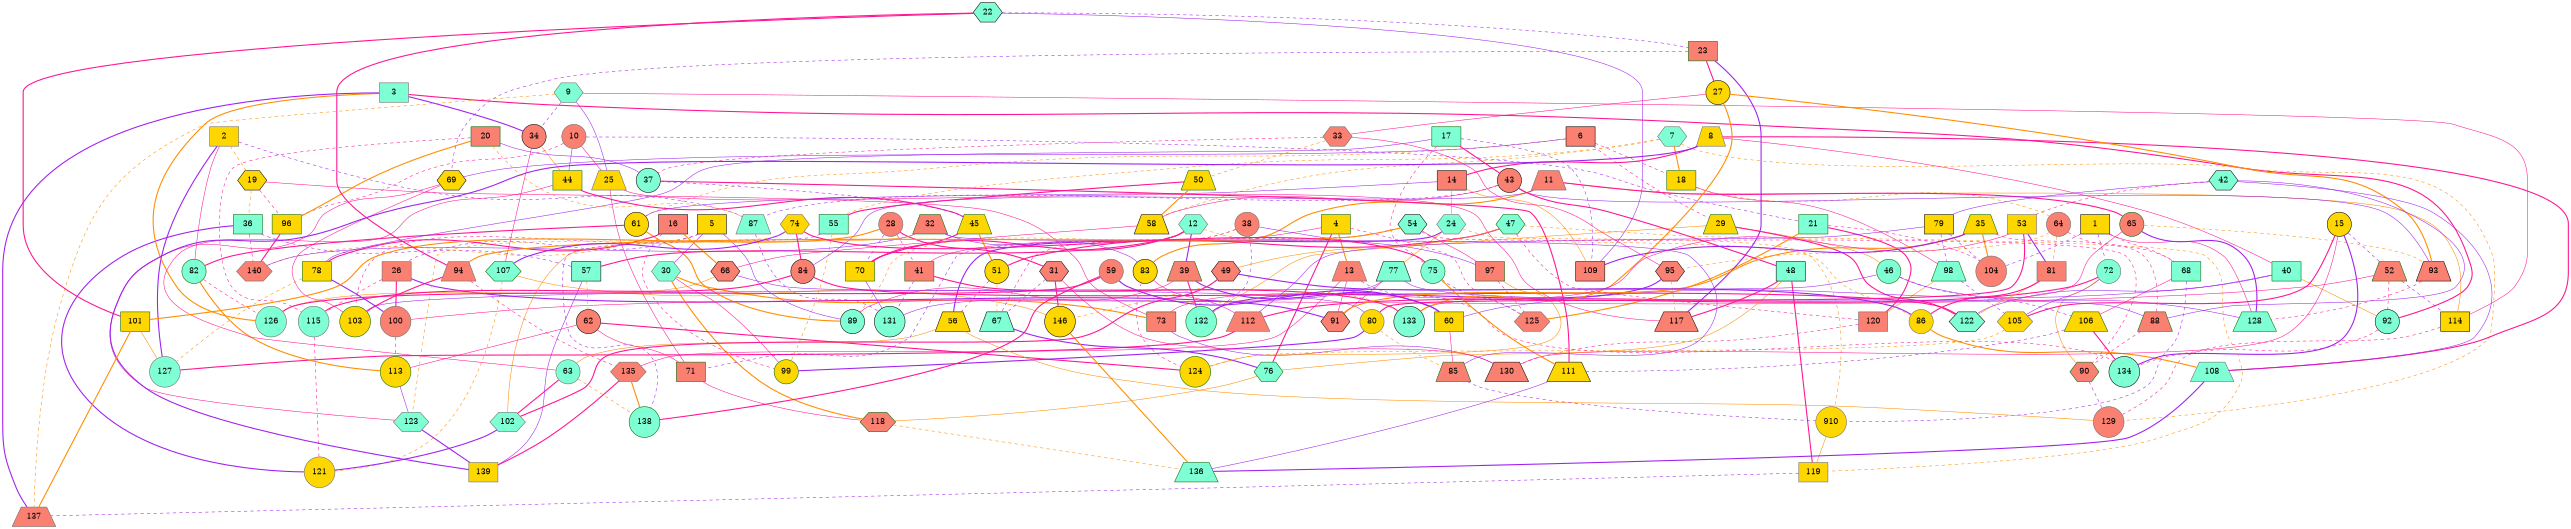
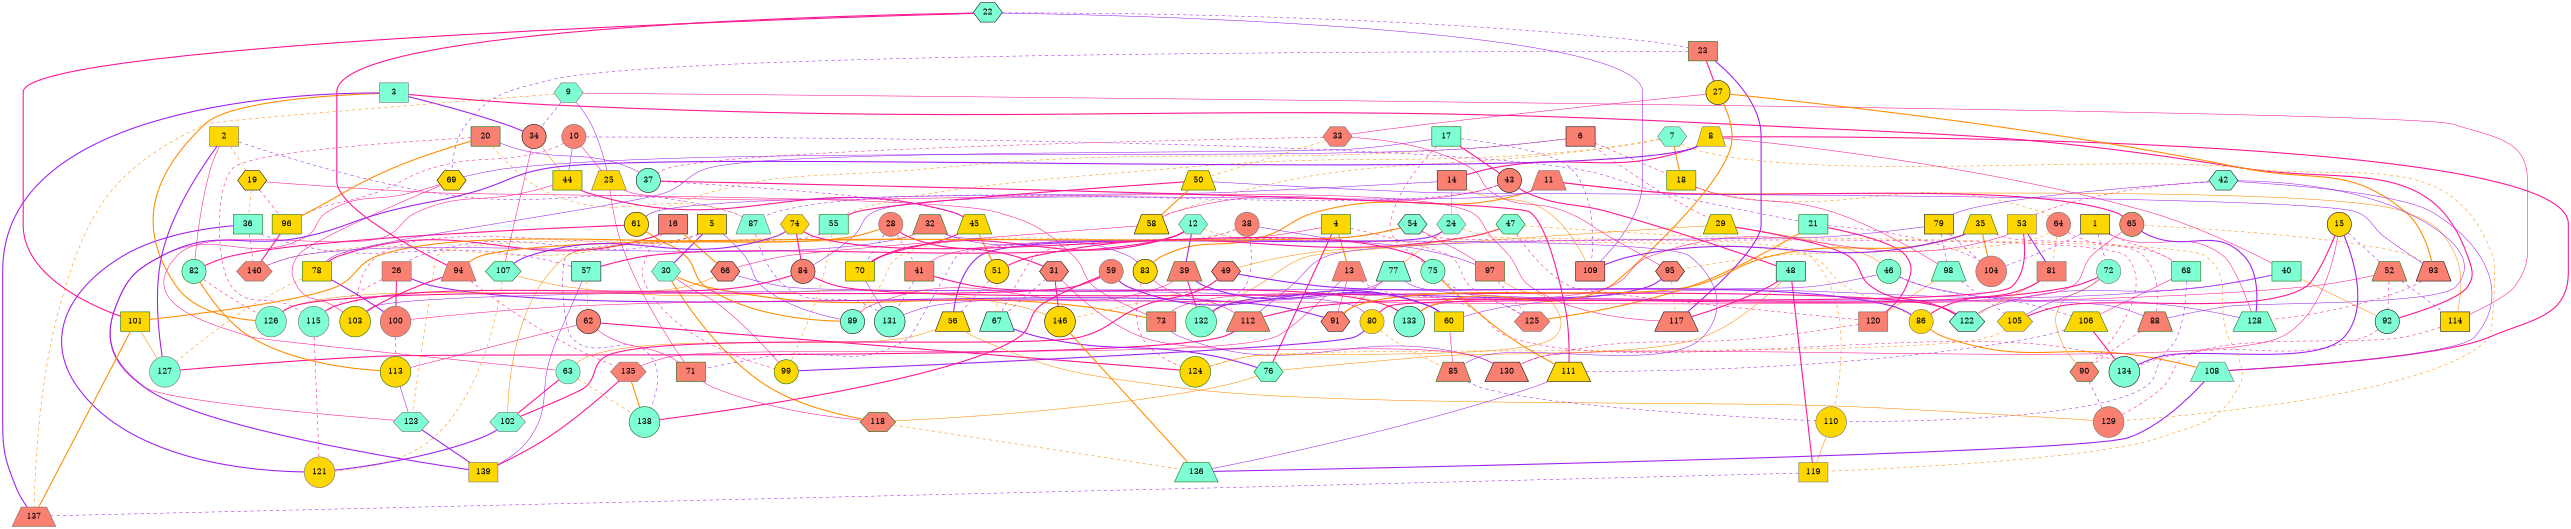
  graph {
    node [color=darkgreen fillcolor=salmon shape=circle style=filled]
    edge [color=deeppink style=dashed]
    1 [color=black fillcolor=gold shape=box]
    68 [fillcolor=aquamarine shape=box]
    72 [color=gray40 fillcolor=aquamarine]
    104 [color=gray40]
    128 [fillcolor=aquamarine shape=trapezium]
-   110 [color=gray40 fillcolor=gold label=910]
+   110 [color=gray40 fillcolor=gold]
    106 [fillcolor=gold shape=trapezium]
    105 [color=gray40 fillcolor=gold shape=hexagon]
    90 [shape=hexagon]
-   112 [color=gray40 shape=trapezium]
+   112 [shape=trapezium]
    2 [color=gray40 fillcolor=gold shape=box]
    19 [color=black fillcolor=gold shape=hexagon]
    82 [fillcolor=aquamarine]
    87 [color=gray40 fillcolor=aquamarine shape=trapezium]
    127 [color=gray40 fillcolor=aquamarine]
    96 [fillcolor=gold shape=box]
    36 [fillcolor=aquamarine shape=box]
    73 [shape=box]
    126 [color=gray40 fillcolor=aquamarine]
    113 [fillcolor=gold]
    131 [color=black fillcolor=aquamarine]
    3 [color=gray40 fillcolor=aquamarine shape=box]
    34 [color=black]
    92 [color=black fillcolor=aquamarine]
    137 [color=gray40 shape=trapezium]
    44 [fillcolor=gold shape=box]
    107 [fillcolor=aquamarine shape=hexagon]
    134 [color=black fillcolor=aquamarine]
    4 [fillcolor=gold shape=box]
    13 [color=gray40 shape=trapezium]
    41 [shape=box]
    76 [fillcolor=aquamarine shape=hexagon]
    125 [color=gray40 shape=hexagon]
    91 [color=black shape=hexagon]
    135 [color=gray40 shape=hexagon]
    133 [color=black fillcolor=aquamarine]
    118 [shape=hexagon]
    5 [color=black fillcolor=gold shape=box]
    26 [color=gray40 shape=box]
    30 [color=gray40 fillcolor=aquamarine shape=hexagon]
    89 [color=black fillcolor=aquamarine]
    103 [fillcolor=gold]
    115 [color=gray40 fillcolor=aquamarine]
    100 [color=gray40]
    99 [fillcolor=gold]
    6 [color=black shape=box]
    18 [fillcolor=gold shape=box]
    29 [fillcolor=gold shape=trapezium]
    61 [color=black fillcolor=gold]
    69 [color=black fillcolor=gold shape=hexagon]
    64 [color=gray40]
    98 [fillcolor=aquamarine shape=trapezium]
    46 [fillcolor=aquamarine]
    122 [color=black fillcolor=aquamarine shape=hexagon]
    132 [fillcolor=aquamarine]
    123 [color=gray40 fillcolor=aquamarine shape=hexagon]
    7 [color=gray40 fillcolor=aquamarine shape=hexagon]
    55 [fillcolor=aquamarine shape=box]
    58 [color=black fillcolor=gold shape=trapezium]
    129 [color=gray40]
    138 [fillcolor=aquamarine]
    66 [color=black shape=hexagon]
    8 [color=gray40 fillcolor=gold shape=trapezium]
    14 [color=black shape=box]
    40 [fillcolor=aquamarine shape=box]
    108 [color=gray40 fillcolor=aquamarine shape=trapezium]
    139 [color=gray40 fillcolor=gold shape=box]
    24 [color=gray40 fillcolor=aquamarine shape=hexagon]
    109 [color=black shape=box]
    60 [fillcolor=gold shape=box]
    136 [fillcolor=aquamarine shape=trapezium]
    9 [color=gray40 fillcolor=aquamarine shape=hexagon]
    25 [color=gray40 fillcolor=gold shape=trapezium]
    114 [color=black fillcolor=gold shape=box]
    117 [color=black shape=trapezium]
    71 [shape=box]
    10 [color=gray40]
    21 [fillcolor=aquamarine shape=box]
    120 [color=gray40 shape=box]
    45 [fillcolor=gold shape=trapezium]
    63 [color=gray40 fillcolor=aquamarine]
    140 [color=gray40 shape=hexagon]
    11 [color=gray40 shape=trapezium]
    65
    83 [color=black fillcolor=gold]
    84 [color=black]
    93 [color=black shape=trapezium]
    124 [fillcolor=gold]
    12 [color=gray40 fillcolor=aquamarine shape=hexagon]
    39 [shape=trapezium]
    57 [color=black fillcolor=aquamarine shape=box]
    70 [fillcolor=gold shape=box]
    86 [color=gray40 fillcolor=gold]
    62 [color=black]
    56 [color=black fillcolor=gold shape=trapezium]
    77 [color=black fillcolor=aquamarine shape=trapezium]
    15 [color=black fillcolor=gold]
    52 [shape=trapezium]
    130 [color=black shape=trapezium]
    16 [color=black shape=box]
    78 [fillcolor=gold shape=box]
    80 [color=gray40 fillcolor=gold]
    17 [fillcolor=aquamarine shape=box]
    43 [color=black]
    75 [fillcolor=aquamarine]
    48 [color=black fillcolor=aquamarine shape=box]
    111 [color=black fillcolor=gold shape=trapezium]
    95 [color=black shape=hexagon]
    81 [color=gray40 shape=box]
    121 [color=gray40 fillcolor=gold]
    20 [shape=box]
    37 [color=black fillcolor=aquamarine]
    22 [color=black fillcolor=aquamarine shape=hexagon]
    23 [shape=box]
    94 [color=gray40 shape=trapezium]
    101 [fillcolor=gold shape=box]
    27 [color=black fillcolor=gold]
    33 [color=gray40 shape=hexagon]
    88 [shape=trapezium]
    119 [color=gray40 fillcolor=gold shape=box]
    50 [fillcolor=gold shape=trapezium]
    28 [color=gray40]
    31 [color=black shape=hexagon]
    67 [color=black fillcolor=aquamarine shape=trapezium]
    n125 [color=black fillcolor=gold label=146]
    32 [shape=trapezium]
    85 [shape=trapezium]
    102 [color=gray40 fillcolor=aquamarine shape=hexagon]
    35 [fillcolor=gold shape=trapezium]
    51 [color=black fillcolor=gold]
    38 [color=gray40]
    97 [shape=box]
    42 [color=black fillcolor=aquamarine shape=hexagon]
    53 [color=gray40 fillcolor=gold shape=box]
    79 [color=black fillcolor=gold shape=box]
    47 [fillcolor=aquamarine shape=hexagon]
    49 [color=black shape=hexagon]
    54 [color=black fillcolor=aquamarine shape=hexagon]
    59 [color=gray40]
    74 [color=gray40 fillcolor=gold shape=hexagon]
    1 -- 68
    1 -- 72 [color=purple]
    1 -- 104 [color=purple]
    1 -- 128 [style=solid]
    68 -- 110 [color=purple]
    68 -- 106 [style=solid]
    72 -- 105 [color=purple style=solid]
    72 -- 90 [color=darkorange style=solid]
    72 -- 112 [style=bold]
    110 -- 119 [color=darkorange style=solid]
    106 -- 134 [style=bold]
    106 -- 111 [color=purple]
    105 -- 124 [color=darkorange]
    90 -- 129 [color=purple]
    112 -- 127 [style=bold]
    2 -- 19 [color=darkorange]
    2 -- 82 [style=solid]
    2 -- 87 [color=purple]
    2 -- 127 [color=purple style=bold]
    19 -- 96
    19 -- 36 [color=darkorange]
    19 -- 73 [style=solid]
    82 -- 126
    82 -- 113 [color=darkorange style=bold]
    87 -- 131 [color=purple]
    96 -- 140 [style=bold]
    36 -- 140
    36 -- 57 [color=purple]
    36 -- 121 [color=purple style=bold]
    73 -- 130 [color=purple style=solid]
    113 -- 123 [color=purple style=solid]
    3 -- 126 [color=darkorange style=bold]
    3 -- 34 [color=purple style=bold]
    3 -- 92 [style=bold]
    3 -- 137 [color=purple style=bold]
    34 -- 44 [color=darkorange style=solid]
    34 -- 107 [style=solid]
    92 -- 134
    44 -- 45 [style=bold]
    44 -- 63 [style=solid]
    107 -- 121 [color=darkorange]
    107 -- n125 [color=darkorange style=solid]
    4 -- 13 [color=darkorange style=bold]
    4 -- 41 [style=solid]
    4 -- 76 [style=bold]
    4 -- 125
    13 -- 134
    13 -- 91 [style=solid]
    13 -- 135 [style=solid]
    41 -- 131 [color=purple]
    41 -- 133 [style=bold]
    76 -- 118 [color=darkorange style=solid]
    135 -- 138 [color=darkorange style=bold]
    135 -- 139 [style=bold]
    118 -- 136 [color=darkorange]
    5 -- 26 [color=purple]
-   5 -- 30 [color=purple style=solid]
+   5 -- 30 [color=purple style=bold]
    5 -- 89 [color=purple style=solid]
    5 -- 103
    26 -- 91 [color=purple style=bold]
    26 -- 115
    26 -- 100 [style=bold]
    30 -- 73 [color=darkorange style=bold]
    30 -- 118 [color=darkorange style=bold]
    30 -- 99 [style=solid]
    115 -- 121
    100 -- 113 [color=purple]
    6 -- 18
    6 -- 29
    6 -- 61 [color=darkorange]
    6 -- 69 [color=purple style=solid]
    18 -- 64 [color=darkorange]
    18 -- 98 [style=solid]
    29 -- 46 [color=darkorange style=solid]
    29 -- 122 [style=bold]
    29 -- 132 [color=darkorange style=solid]
    61 -- 82 [style=bold]
    61 -- 89 [color=darkorange style=bold]
    69 -- 103 [style=solid]
    69 -- 123 [style=solid]
    64 -- 68
    64 -- 95 [color=darkorange]
    64 -- 81 [color=darkorange]
    98 -- 105 [color=purple]
    98 -- 120 [color=darkorange style=solid]
    46 -- 128 [color=purple style=solid]
    46 -- 106 [color=purple]
    46 -- 103 [color=purple style=solid]
    123 -- 139 [color=purple style=bold]
    7 -- 18 [color=darkorange style=bold]
    7 -- 55 [color=darkorange]
    7 -- 58 [color=darkorange]
    7 -- 129 [color=darkorange]
    55 -- 99 [color=darkorange]
    55 -- 138 [color=purple]
    58 -- 66 [style=solid]
    66 -- 126 [color=darkorange style=solid]
    66 -- 80 [color=purple style=solid]
    8 -- 14 [style=bold]
    8 -- 40 [style=solid]
    8 -- 108 [style=bold]
    8 -- 139 [color=purple style=bold]
    14 -- 61 [color=purple style=solid]
    14 -- 24 [color=darkorange style=solid]
    14 -- 109 [color=darkorange style=solid]
    40 -- 92 [color=darkorange style=solid]
    40 -- 122 [color=purple style=solid]
    40 -- 60 [color=purple style=solid]
    108 -- 136 [color=purple style=bold]
    24 -- 110 [color=darkorange]
    24 -- 56 [color=purple style=bold]
    24 -- 77 [color=darkorange style=solid]
    60 -- 85 [style=solid]
    9 -- 34 [color=purple]
    9 -- 137 [color=darkorange]
    9 -- 25 [color=purple style=solid]
    9 -- 114 [style=solid]
    25 -- 117 [style=solid]
    25 -- 71 [style=solid]
    114 -- 129
    71 -- 118 [style=solid]
    10 -- 96
    10 -- 44 [color=purple style=solid]
    10 -- 25 [style=solid]
    10 -- 21 [color=purple]
    21 -- 104
    21 -- 125 [color=darkorange style=bold]
    21 -- 120 [style=bold]
    120 -- 130
    45 -- 70 [style=bold]
    45 -- 51 [color=darkorange style=bold]
    63 -- 138 [color=darkorange]
    63 -- 102 [style=bold]
    11 -- 114 [color=darkorange style=solid]
    11 -- 65 [style=bold]
    11 -- 83 [color=darkorange style=bold]
    11 -- 84 [color=purple style=solid]
    65 -- 128 [color=purple style=bold]
    65 -- 133 [style=solid]
    65 -- 93 [color=darkorange]
    83 -- 112 [style=solid]
    83 -- 124
    84 -- 115 [style=bold]
    84 -- 122 [style=bold]
    93 -- 128
    12 -- 39 [color=purple style=bold]
    12 -- 57 [style=bold]
    12 -- 70 [style=bold]
    12 -- 86 [color=darkorange]
    39 -- 89 [style=solid]
    39 -- 132 [style=bold]
    39 -- 60 [color=purple style=bold]
    57 -- 139 [color=purple style=solid]
    57 -- 62 [color=darkorange]
    70 -- 131 [color=purple style=solid]
    86 -- 108 [color=darkorange style=bold]
    62 -- 113 [style=solid]
    62 -- 71 [style=solid]
    62 -- 124 [style=bold]
    56 -- 129 [color=darkorange style=solid]
    56 -- 63 [color=darkorange style=solid]
    77 -- 131 [color=purple style=solid]
    77 -- 91 [style=solid]
    77 -- 88 [color=purple style=solid]
    15 -- 105 [style=bold]
    15 -- 134 [color=purple style=bold]
    15 -- 52 [color=purple]
    15 -- 130 [style=solid]
    52 -- 92
    52 -- 100 [style=solid]
    52 -- 114 [color=purple]
    16 -- 99
    16 -- 66 [color=darkorange style=bold]
    16 -- 140 [color=darkorange]
    16 -- 78 [style=bold]
    78 -- 127 [color=darkorange]
    78 -- 100 [color=purple style=bold]
    80 -- 99 [color=purple style=bold]
    80 -- 85 [color=darkorange]
    17 -- 109 [color=purple]
    17 -- 78 [color=purple style=solid]
    17 -- 43 [style=bold]
    17 -- 75
    43 -- 87 [color=purple]
    43 -- 58 [style=solid]
    43 -- 48 [style=bold]
    75 -- 125 [color=purple]
    75 -- 111 [color=darkorange style=bold]
    48 -- 76 [color=darkorange style=solid]
    48 -- 117 [style=bold]
    48 -- 119 [style=bold]
    111 -- 136 [color=purple style=solid]
    95 -- 132 [color=purple style=bold]
    95 -- 117 [color=darkorange]
    81 -- 122 [color=darkorange style=solid]
    81 -- 86 [style=bold]
    20 -- 87 [color=darkorange]
    20 -- 96 [color=darkorange style=bold]
    20 -- 115
    20 -- 37 [color=purple style=solid]
    37 -- 45 [color=purple]
    37 -- 111 [style=bold]
    22 -- 109 [color=purple style=solid]
    22 -- 23 [color=purple]
    22 -- 94 [style=bold]
    22 -- 101 [style=bold]
    23 -- 69 [color=purple]
    23 -- 117 [color=purple style=bold]
    23 -- 27 [style=bold]
    94 -- 135
    94 -- 103 [style=bold]
    101 -- 127 [color=darkorange style=solid]
    101 -- 137 [color=darkorange style=bold]
    27 -- 133 [color=darkorange style=bold]
    27 -- 93 [color=darkorange style=bold]
    27 -- 33 [style=solid]
    33 -- 95 [style=solid]
    33 -- 37
    33 -- 50 [color=darkorange]
    88 -- 90
    119 -- 137 [color=purple]
    50 -- 55 [style=bold]
    50 -- 58 [color=darkorange style=bold]
-   43 -- 93 [color=purple style=solid]
+   50 -- 93 [color=purple style=solid]
    28 -- 41
    28 -- 70 [color=purple]
    28 -- 101 [color=darkorange style=bold]
    28 -- 31 [style=bold]
    31 -- 130 [style=solid]
    31 -- 67 [color=purple]
    31 -- n125 [style=bold]
    67 -- 76 [color=purple style=bold]
    n125 -- 136 [color=darkorange style=bold]
    32 -- 140 [color=purple style=solid]
    32 -- 83 [color=purple style=solid]
    32 -- 85 [color=purple style=solid]
    32 -- 102 [color=darkorange style=solid]
    85 -- 110 [color=purple]
    102 -- 121 [color=purple style=bold]
    35 -- 104 [color=darkorange style=bold]
    35 -- 91 [color=darkorange style=bold]
    35 -- 109 [color=purple style=bold]
    35 -- 88
    51 -- 56
    51 -- 67 [color=darkorange]
    38 -- 89 [color=darkorange]
    38 -- 132 [color=purple]
    38 -- 67
    38 -- 97 [color=purple style=solid]
    97 -- 125
    97 -- 124 [color=darkorange style=solid]
    42 -- 108 [color=purple style=solid]
    42 -- 88 [color=purple style=solid]
    42 -- 53
    42 -- 79 [color=purple style=solid]
    53 -- 73 [style=solid]
    53 -- 80 [style=bold]
    53 -- 81 [color=purple style=bold]
    79 -- 104 [color=purple]
    79 -- 112 [color=purple style=solid]
    79 -- 98 [color=purple]
    47 -- 120
    47 -- 119 [color=darkorange]
    47 -- 51 [style=bold]
    47 -- 49 [color=darkorange style=solid]
    49 -- 86 [color=purple style=bold]
    49 -- n125 [color=darkorange]
    49 -- 102 [style=bold]
    54 -- 90
    54 -- 71 [color=purple]
    54 -- 94 [color=darkorange style=bold]
    54 -- 97 [style=solid]
    59 -- 126 [style=bold]
    59 -- 133 [color=darkorange]
    59 -- 138 [style=bold]
    59 -- 60 [color=purple style=bold]
    74 -- 107 [color=purple style=bold]
    74 -- 123 [color=darkorange]
    74 -- 84 [style=bold]
    74 -- 75 [style=bold]
  }
